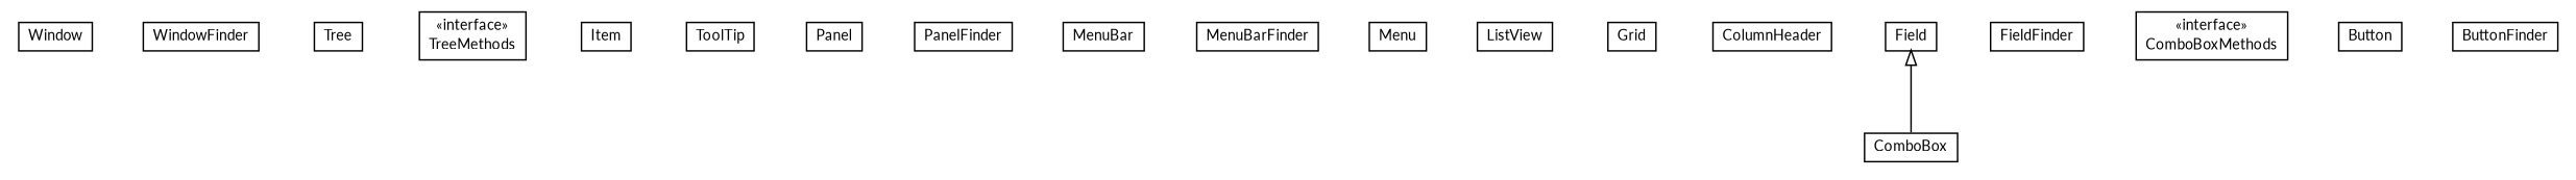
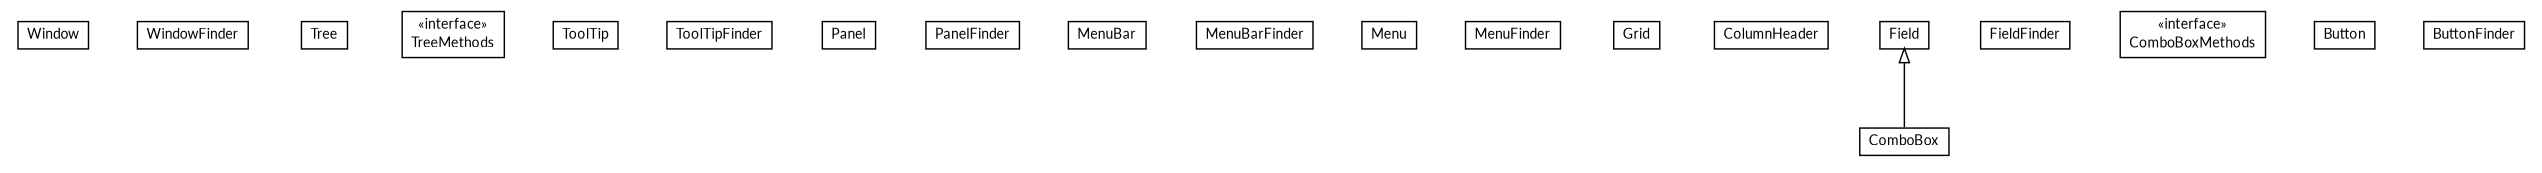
  digraph {
    nodesep=0.25
    rankdir=TB
    ranksep=0.5
    fontname=Lato
    node [fontcolor=black fontname=Lato fontsize=10.0 shape=plaintext]
    n1 [label=<<table title="org.senchalabs.gwt.gwtdriver.gxt.models.Window" border="0" cellborder="1" cellspacing="0" cellpadding="2" port="p" href="./Window.html"> 		<tr><td><table border="0" cellspacing="0" cellpadding="1"> <tr><td align="center" balign="center"> Window </td></tr> 		</table></td></tr> 		</table>>]
    n2 [label=<<table title="org.senchalabs.gwt.gwtdriver.gxt.models.Window.WindowFinder" border="0" cellborder="1" cellspacing="0" cellpadding="2" port="p" href="./Window.WindowFinder.html"> 		<tr><td><table border="0" cellspacing="0" cellpadding="1"> <tr><td align="center" balign="center"> WindowFinder </td></tr> 		</table></td></tr> 		</table>>]
    n3 [label=<<table title="org.senchalabs.gwt.gwtdriver.gxt.models.Tree" border="0" cellborder="1" cellspacing="0" cellpadding="2" port="p" href="./Tree.html"> 		<tr><td><table border="0" cellspacing="0" cellpadding="1"> <tr><td align="center" balign="center"> Tree </td></tr> 		</table></td></tr> 		</table>>]
    n4 [label=<<table title="org.senchalabs.gwt.gwtdriver.gxt.models.Tree.TreeMethods" border="0" cellborder="1" cellspacing="0" cellpadding="2" port="p" href="./Tree.TreeMethods.html"> 		<tr><td><table border="0" cellspacing="0" cellpadding="1"> <tr><td align="center" balign="center"> &#171;interface&#187; </td></tr> <tr><td align="center" balign="center"> TreeMethods </td></tr> 		</table></td></tr> 		</table>>]
-   n5 [label=<<table title="org.senchalabs.gwt.gwtdriver.gxt.models.Tree.Item" border="0" cellborder="1" cellspacing="0" cellpadding="2" port="p" href="./Tree.Item.html"> 		<tr><td><table border="0" cellspacing="0" cellpadding="1"> <tr><td align="center" balign="center"> Item </td></tr> 		</table></td></tr> 		</table>>]
    n6 [label=<<table title="org.senchalabs.gwt.gwtdriver.gxt.models.ToolTip" border="0" cellborder="1" cellspacing="0" cellpadding="2" port="p" href="./ToolTip.html"> 		<tr><td><table border="0" cellspacing="0" cellpadding="1"> <tr><td align="center" balign="center"> ToolTip </td></tr> 		</table></td></tr> 		</table>>]
+   n7 [label=<<table title="org.senchalabs.gwt.gwtdriver.gxt.models.ToolTip.ToolTipFinder" border="0" cellborder="1" cellspacing="0" cellpadding="2" port="p" href="./ToolTip.ToolTipFinder.html"> 		<tr><td><table border="0" cellspacing="0" cellpadding="1"> <tr><td align="center" balign="center"> ToolTipFinder </td></tr> 		</table></td></tr> 		</table>>]
    n8 [label=<<table title="org.senchalabs.gwt.gwtdriver.gxt.models.Panel" border="0" cellborder="1" cellspacing="0" cellpadding="2" port="p" href="./Panel.html"> 		<tr><td><table border="0" cellspacing="0" cellpadding="1"> <tr><td align="center" balign="center"> Panel </td></tr> 		</table></td></tr> 		</table>>]
    n9 [label=<<table title="org.senchalabs.gwt.gwtdriver.gxt.models.Panel.PanelFinder" border="0" cellborder="1" cellspacing="0" cellpadding="2" port="p" href="./Panel.PanelFinder.html"> 		<tr><td><table border="0" cellspacing="0" cellpadding="1"> <tr><td align="center" balign="center"> PanelFinder </td></tr> 		</table></td></tr> 		</table>>]
    n10 [label=<<table title="org.senchalabs.gwt.gwtdriver.gxt.models.MenuBar" border="0" cellborder="1" cellspacing="0" cellpadding="2" port="p" href="./MenuBar.html"> 		<tr><td><table border="0" cellspacing="0" cellpadding="1"> <tr><td align="center" balign="center"> MenuBar </td></tr> 		</table></td></tr> 		</table>>]
    n11 [label=<<table title="org.senchalabs.gwt.gwtdriver.gxt.models.MenuBar.MenuBarFinder" border="0" cellborder="1" cellspacing="0" cellpadding="2" port="p" href="./MenuBar.MenuBarFinder.html"> 		<tr><td><table border="0" cellspacing="0" cellpadding="1"> <tr><td align="center" balign="center"> MenuBarFinder </td></tr> 		</table></td></tr> 		</table>>]
    n12 [label=<<table title="org.senchalabs.gwt.gwtdriver.gxt.models.Menu" border="0" cellborder="1" cellspacing="0" cellpadding="2" port="p" href="./Menu.html"> 		<tr><td><table border="0" cellspacing="0" cellpadding="1"> <tr><td align="center" balign="center"> Menu </td></tr> 		</table></td></tr> 		</table>>]
-   n14 [label=<<table title="org.senchalabs.gwt.gwtdriver.gxt.models.ListView" border="0" cellborder="1" cellspacing="0" cellpadding="2" port="p" href="./ListView.html"> 		<tr><td><table border="0" cellspacing="0" cellpadding="1"> <tr><td align="center" balign="center"> ListView </td></tr> 		</table></td></tr> 		</table>>]
+   n13 [label=<<table title="org.senchalabs.gwt.gwtdriver.gxt.models.Menu.MenuFinder" border="0" cellborder="1" cellspacing="0" cellpadding="2" port="p" href="./Menu.MenuFinder.html"> 		<tr><td><table border="0" cellspacing="0" cellpadding="1"> <tr><td align="center" balign="center"> MenuFinder </td></tr> 		</table></td></tr> 		</table>>]
    n15 [label=<<table title="org.senchalabs.gwt.gwtdriver.gxt.models.Grid" border="0" cellborder="1" cellspacing="0" cellpadding="2" port="p" href="./Grid.html"> 		<tr><td><table border="0" cellspacing="0" cellpadding="1"> <tr><td align="center" balign="center"> Grid </td></tr> 		</table></td></tr> 		</table>>]
    n16 [label=<<table title="org.senchalabs.gwt.gwtdriver.gxt.models.Grid.ColumnHeader" border="0" cellborder="1" cellspacing="0" cellpadding="2" port="p" href="./Grid.ColumnHeader.html"> 		<tr><td><table border="0" cellspacing="0" cellpadding="1"> <tr><td align="center" balign="center"> ColumnHeader </td></tr> 		</table></td></tr> 		</table>>]
    n17 [label=<<table title="org.senchalabs.gwt.gwtdriver.gxt.models.Field" border="0" cellborder="1" cellspacing="0" cellpadding="2" port="p" href="./Field.html"> 		<tr><td><table border="0" cellspacing="0" cellpadding="1"> <tr><td align="center" balign="center"> Field </td></tr> 		</table></td></tr> 		</table>>]
    n18 [label=<<table title="org.senchalabs.gwt.gwtdriver.gxt.models.ComboBox" border="0" cellborder="1" cellspacing="0" cellpadding="2" port="p" href="./ComboBox.html"> 		<tr><td><table border="0" cellspacing="0" cellpadding="1"> <tr><td align="center" balign="center"> ComboBox </td></tr> 		</table></td></tr> 		</table>>]
    n19 [label=<<table title="org.senchalabs.gwt.gwtdriver.gxt.models.Field.FieldFinder" border="0" cellborder="1" cellspacing="0" cellpadding="2" port="p" href="./Field.FieldFinder.html"> 		<tr><td><table border="0" cellspacing="0" cellpadding="1"> <tr><td align="center" balign="center"> FieldFinder </td></tr> 		</table></td></tr> 		</table>>]
    n20 [label=<<table title="org.senchalabs.gwt.gwtdriver.gxt.models.ComboBox.ComboBoxMethods" border="0" cellborder="1" cellspacing="0" cellpadding="2" port="p" href="./ComboBox.ComboBoxMethods.html"> 		<tr><td><table border="0" cellspacing="0" cellpadding="1"> <tr><td align="center" balign="center"> &#171;interface&#187; </td></tr> <tr><td align="center" balign="center"> ComboBoxMethods </td></tr> 		</table></td></tr> 		</table>>]
    n21 [label=<<table title="org.senchalabs.gwt.gwtdriver.gxt.models.Button" border="0" cellborder="1" cellspacing="0" cellpadding="2" port="p" href="./Button.html"> 		<tr><td><table border="0" cellspacing="0" cellpadding="1"> <tr><td align="center" balign="center"> Button </td></tr> 		</table></td></tr> 		</table>>]
    n22 [label=<<table title="org.senchalabs.gwt.gwtdriver.gxt.models.Button.ButtonFinder" border="0" cellborder="1" cellspacing="0" cellpadding="2" port="p" href="./Button.ButtonFinder.html"> 		<tr><td><table border="0" cellspacing="0" cellpadding="1"> <tr><td align="center" balign="center"> ButtonFinder </td></tr> 		</table></td></tr> 		</table>>]
    n17 -> n18 [arrowtail=empty dir=back fontname=Lato fontsize=10 headport=p labelfontname=Helvetica labelfontsize=10 tailport=p]
  }
